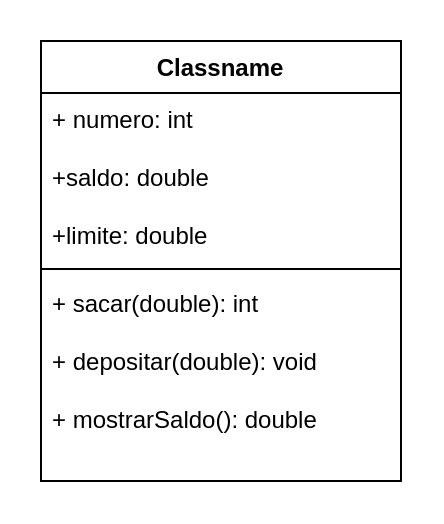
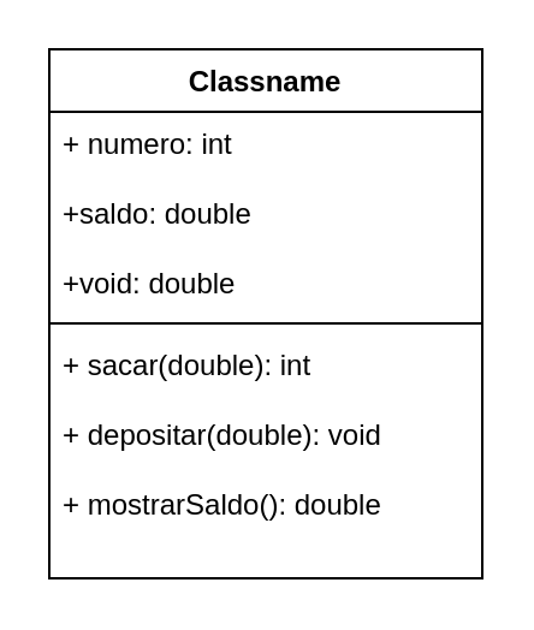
  <mxCell id="0" />
  <mxCell id="1" parent="0" />
  <mxCell id="2" value="Classname" style="swimlane;fontStyle=1;align=center;verticalAlign=top;childLayout=stackLayout;horizontal=1;startSize=26;horizontalStack=0;resizeParent=1;resizeParentMax=0;resizeLast=0;collapsible=1;marginBottom=0;whiteSpace=wrap;html=1;" vertex="1" parent="1"><mxGeometry x="20" y="20" width="180" height="220" as="geometry" /></mxCell>
- <mxCell id="3" value="+ numero: int&lt;br&gt;&lt;br&gt;+saldo: double&lt;br&gt;&lt;br&gt;+limite: double&lt;br&gt;" style="text;strokeColor=none;fillColor=none;align=left;verticalAlign=top;spacingLeft=4;spacingRight=4;overflow=hidden;rotatable=0;points=[[0,0.5],[1,0.5]];portConstraint=eastwest;whiteSpace=wrap;html=1;" vertex="1" parent="2"><mxGeometry y="26" width="180" height="84" as="geometry" /></mxCell>
+ <mxCell id="3" value="+ numero: int&lt;br&gt;&lt;br&gt;+saldo: double&lt;br&gt;&lt;br&gt;+void: double&lt;br&gt;" style="text;strokeColor=none;fillColor=none;align=left;verticalAlign=top;spacingLeft=4;spacingRight=4;overflow=hidden;rotatable=0;points=[[0,0.5],[1,0.5]];portConstraint=eastwest;whiteSpace=wrap;html=1;" vertex="1" parent="2"><mxGeometry y="26" width="180" height="84" as="geometry" /></mxCell>
  <mxCell id="4" value="" style="line;strokeWidth=1;fillColor=none;align=left;verticalAlign=middle;spacingTop=-1;spacingLeft=3;spacingRight=3;rotatable=0;labelPosition=right;points=[];portConstraint=eastwest;strokeColor=inherit;" vertex="1" parent="2"><mxGeometry y="110" width="180" height="8" as="geometry" /></mxCell>
  <mxCell id="5" value="+ sacar(double): int&lt;br&gt;&lt;br&gt;+ depositar(double): void&lt;br&gt;&lt;br&gt;+ mostrarSaldo(): double" style="text;strokeColor=none;fillColor=none;align=left;verticalAlign=top;spacingLeft=4;spacingRight=4;overflow=hidden;rotatable=0;points=[[0,0.5],[1,0.5]];portConstraint=eastwest;whiteSpace=wrap;html=1;" vertex="1" parent="2"><mxGeometry y="118" width="180" height="102" as="geometry" /></mxCell>
